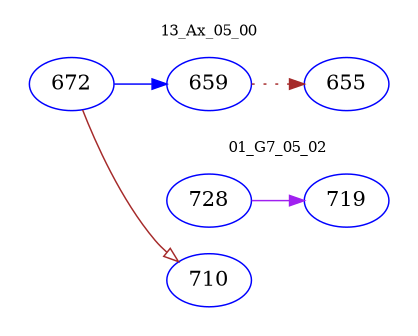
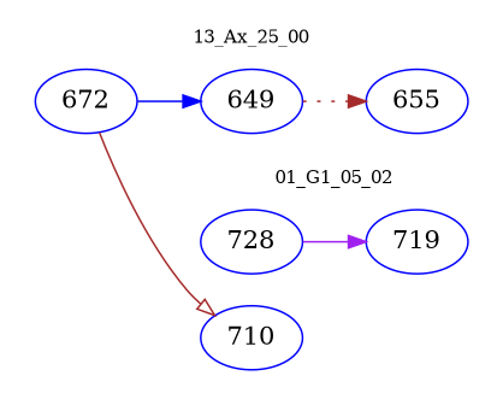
  digraph {
    rankdir=LR
    node [color=blue]
    edge [arrowhead=normal color=brown style=solid]
    n1 [label=672]
-   n2 [label=659]
+   n2 [label=649]
    n3 [label=655]
    n4 [label=728]
    n5 [label=719]
    n6 [label=710]
    subgraph cluster_1 {
      color=white
      fontsize=10
-     label="13_Ax_05_00"
+     label="13_Ax_25_00"
      n1
      n2
      n3
    }
    subgraph cluster_2 {
      color=white
      fontsize=10
-     label="01_G7_05_02"
+     label="01_G1_05_02"
      n4
      n5
      n6
    }
    n1 -> n2 [color=blue]
    n1 -> n6 [arrowhead=onormal]
    n2 -> n3 [style=dotted]
    n4 -> n5 [color=purple]
  }
